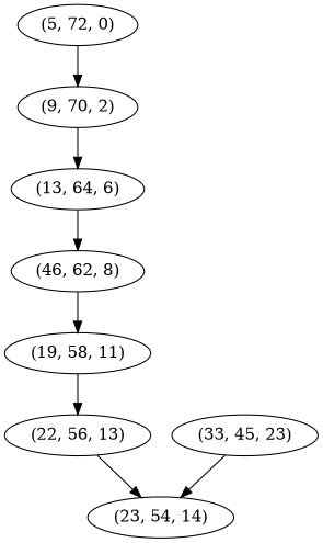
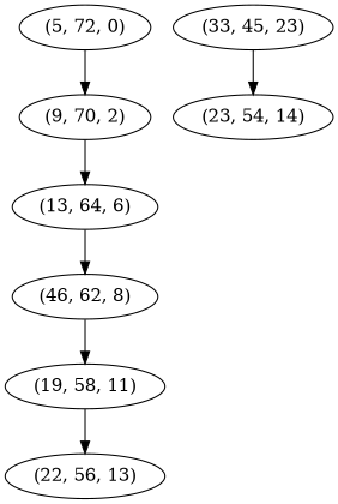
  digraph {
    "(5, 72, 0)"
    "(9, 70, 2)"
    "(13, 64, 6)"
    n4 [label="(46, 62, 8)"]
    "(19, 58, 11)"
    "(22, 56, 13)"
    "(23, 54, 14)"
    "(33, 45, 23)"
    "(5, 72, 0)" -> "(9, 70, 2)"
    "(9, 70, 2)" -> "(13, 64, 6)"
    "(13, 64, 6)" -> n4
    n4 -> "(19, 58, 11)"
    "(19, 58, 11)" -> "(22, 56, 13)"
-   "(22, 56, 13)" -> "(23, 54, 14)"
    "(33, 45, 23)" -> "(23, 54, 14)"
  }
